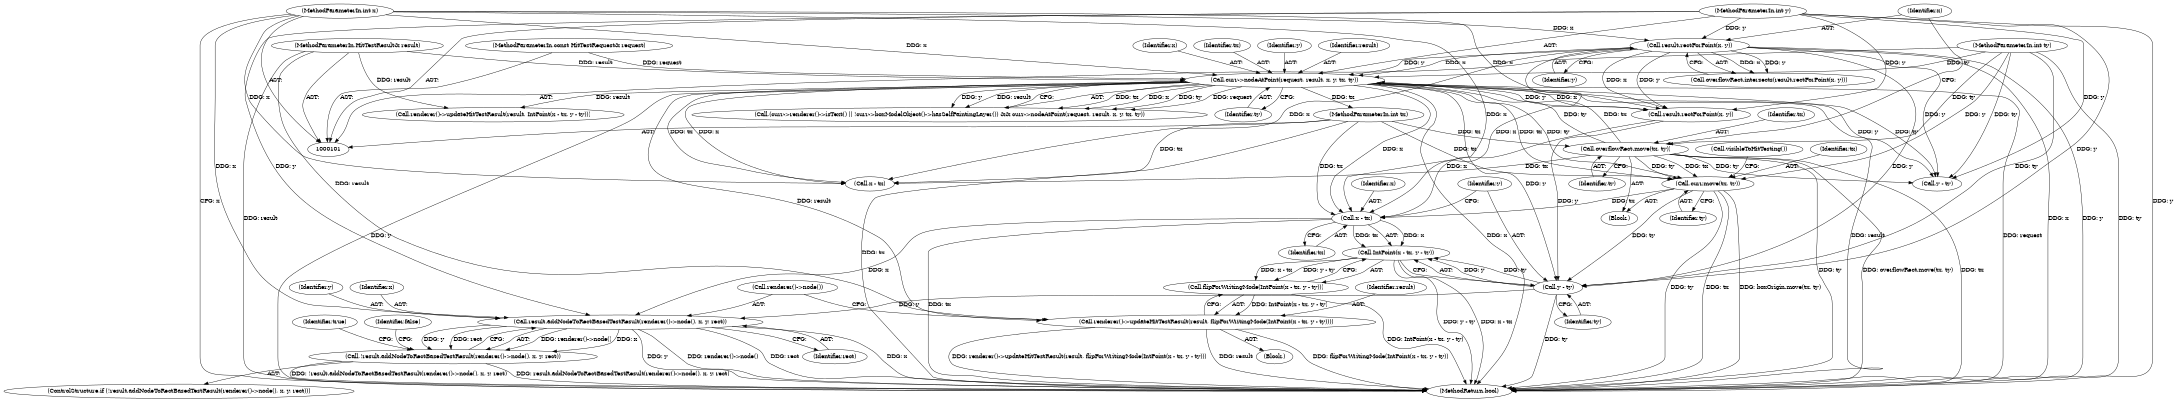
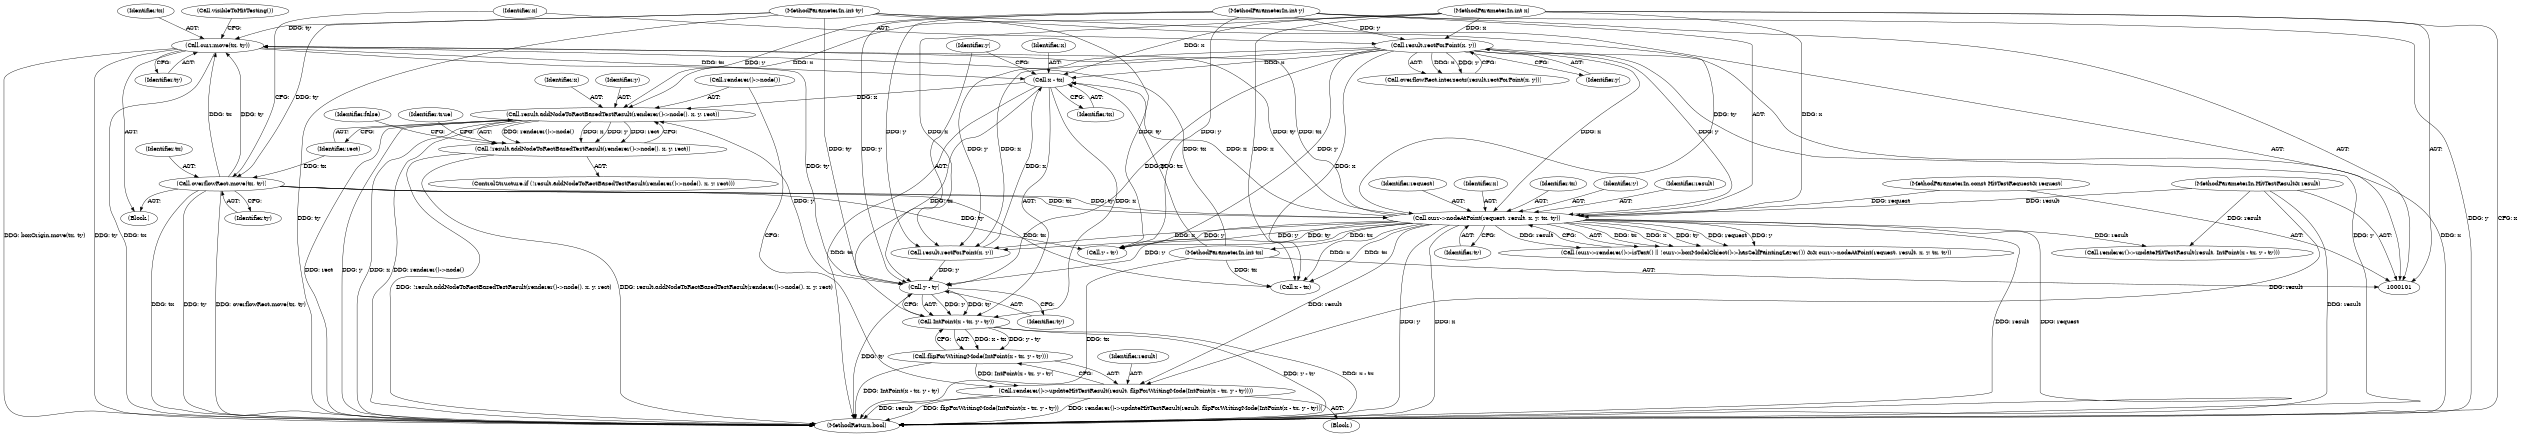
  digraph {
    n1 [label="(Call,curr.move(tx, ty))"]
    n2 [label="(Call,x - tx)"]
    n3 [label="(Call,y - ty)"]
    n4 [label="(Identifier,ty)"]
    n5 [label="(Block,)"]
    n6 [label="(MethodReturn,bool)"]
    n7 [label="(Call,result.addNodeToRectBasedTestResult(renderer()->node(), x, y, rect))"]
    n8 [label="(Call,IntPoint(x - tx, y - ty))"]
    n9 [label="(Identifier,tx)"]
    n10 [label="(Identifier,ty)"]
    n11 [label="(Call,curr->nodeAtPoint(request, result, x, y, tx, ty))"]
    n12 [label="(Call,renderer()->updateHitTestResult(result, flipForWritingMode(IntPoint(x - tx, y - ty))))"]
    n13 [label="(Call,renderer()->updateHitTestResult(result, IntPoint(x - tx, y - ty)))"]
    n14 [label="(Call,y - ty)"]
    n15 [label="(Call,(curr->renderer()->isText() || !curr->boxModelObject()->hasSelfPaintingLayer()) && curr->nodeAtPoint(request, result, x, y, tx, ty))"]
    n16 [label="(Call,result.rectForPoint(x, y))"]
    n17 [label="(Identifier,ty)"]
    n18 [label="(Call,x - tx)"]
    n19 [label="(MethodParameterIn,int tx)"]
    n20 [label="(Call,flipForWritingMode(IntPoint(x - tx, y - ty)))"]
    n21 [label="(Block,)"]
    n22 [label="(MethodParameterIn,const HitTestRequest& request)"]
    1000101
    n24 [label="(MethodParameterIn,HitTestResult& result)"]
    n25 [label="(Call,result.rectForPoint(x, y))"]
    n26 [label="(Call,overflowRect.intersects(result.rectForPoint(x, y)))"]
    n27 [label="(Identifier,y)"]
    n28 [label="(MethodParameterIn,int x)"]
    n29 [label="(Call,!result.addNodeToRectBasedTestResult(renderer()->node(), x, y, rect))"]
    n30 [label="(Identifier,rect)"]
    n31 [label="(MethodParameterIn,int y)"]
    n32 [label="(Call,overflowRect.move(tx, ty))"]
    n33 [label="(Identifier,ty)"]
    n34 [label="(MethodParameterIn,int ty)"]
    n35 [label="(ControlStructure,if (!result.addNodeToRectBasedTestResult(renderer()->node(), x, y, rect)))"]
    n36 [label="(Identifier,y)"]
    n37 [label="(Identifier,x)"]
    n38 [label="(Identifier,result)"]
    n39 [label="(Identifier,y)"]
    n40 [label="(Identifier,false)"]
    n41 [label="(Identifier,result)"]
+   n42 [label="(Identifier,request)"]
    n43 [label="(Identifier,y)"]
    n44 [label="(Identifier,tx)"]
    n45 [label="(Identifier,x)"]
    n46 [label="(Identifier,x)"]
    n47 [label="(Call,renderer()->node())"]
    n48 [label="(Call,visibleToHitTesting())"]
    n49 [label="(Identifier,tx)"]
    n50 [label="(Identifier,x)"]
    n51 [label="(Identifier,true)"]
    n52 [label="(Identifier,tx)"]
    n1 -> n2 [label="DDG: tx"]
    n1 -> n3 [label="DDG: ty"]
    n1 -> n4 [label="CFG: "]
    n1 -> n5 [label="AST: "]
    n1 -> n6 [label="DDG: ty"]
    n1 -> n6 [label="DDG: tx"]
    n1 -> n6 [label="DDG: boxOrigin.move(tx, ty)"]
    n2 -> n6 [label="DDG: tx"]
    n2 -> n7 [label="DDG: x"]
    n2 -> n8 [label="AST: "]
    n2 -> n8 [label="DDG: x"]
    n2 -> n8 [label="DDG: tx"]
    n2 -> n9 [label="CFG: "]
    n3 -> n6 [label="DDG: ty"]
    n3 -> n7 [label="DDG: y"]
    n3 -> n8 [label="AST: "]
    n3 -> n8 [label="DDG: y"]
    n3 -> n8 [label="DDG: ty"]
    n3 -> n10 [label="CFG: "]
    n4 -> n1 [label="AST: "]
    n7 -> n6 [label="DDG: x"]
    n7 -> n6 [label="DDG: renderer()->node()"]
    n7 -> n6 [label="DDG: rect"]
    n7 -> n6 [label="DDG: y"]
    n7 -> n29 [label="AST: "]
    n7 -> n29 [label="DDG: renderer()->node()"]
    n7 -> n29 [label="DDG: x"]
    n7 -> n29 [label="DDG: y"]
    n7 -> n29 [label="DDG: rect"]
    n7 -> n30 [label="CFG: "]
    n8 -> n3 [label="CFG: "]
    n8 -> n6 [label="DDG: y - ty"]
    n8 -> n6 [label="DDG: x - tx"]
    n8 -> n20 [label="AST: "]
    n8 -> n20 [label="DDG: x - tx"]
    n8 -> n20 [label="DDG: y - ty"]
    n9 -> n2 [label="AST: "]
    n10 -> n3 [label="AST: "]
    n11 -> n1 [label="DDG: tx"]
    n11 -> n1 [label="DDG: ty"]
    n11 -> n2 [label="DDG: x"]
    n11 -> n3 [label="DDG: y"]
    n11 -> n6 [label="DDG: x"]
    n11 -> n6 [label="DDG: result"]
    n11 -> n6 [label="DDG: request"]
    n11 -> n6 [label="DDG: y"]
    n11 -> n12 [label="DDG: result"]
    n11 -> n13 [label="DDG: result"]
    n11 -> n14 [label="DDG: y"]
    n11 -> n14 [label="DDG: ty"]
    n11 -> n15 [label="AST: "]
    n11 -> n15 [label="DDG: tx"]
    n11 -> n15 [label="DDG: x"]
    n11 -> n15 [label="DDG: ty"]
    n11 -> n15 [label="DDG: request"]
    n11 -> n15 [label="DDG: y"]
    n11 -> n15 [label="DDG: result"]
    n11 -> n16 [label="DDG: x"]
    n11 -> n16 [label="DDG: y"]
    n11 -> n17 [label="CFG: "]
    n11 -> n18 [label="DDG: x"]
    n11 -> n18 [label="DDG: tx"]
    n11 -> n19 [label="DDG: tx"]
    n12 -> n6 [label="DDG: flipForWritingMode(IntPoint(x - tx, y - ty))"]
    n12 -> n6 [label="DDG: renderer()->updateHitTestResult(result, flipForWritingMode(IntPoint(x - tx, y - ty)))"]
    n12 -> n6 [label="DDG: result"]
    n12 -> n20 [label="CFG: "]
    n12 -> n21 [label="AST: "]
    n15 -> n11 [label="CFG: "]
    n16 -> n2 [label="DDG: x"]
    n16 -> n3 [label="DDG: y"]
    n17 -> n11 [label="AST: "]
    n19 -> n1 [label="DDG: tx"]
    n19 -> n2 [label="DDG: tx"]
    n19 -> n6 [label="DDG: tx"]
    n19 -> n18 [label="DDG: tx"]
    n19 -> 1000101 [label="AST: "]
-   n19 -> n32 [label="DDG: tx"]
+   n30 -> n32 [label="DDG: tx"]
    n20 -> n6 [label="DDG: IntPoint(x - tx, y - ty)"]
    n20 -> n8 [label="CFG: "]
    n20 -> n12 [label="AST: "]
    n20 -> n12 [label="DDG: IntPoint(x - tx, y - ty)"]
    n22 -> n11 [label="DDG: request"]
    n22 -> 1000101 [label="AST: "]
    n24 -> n6 [label="DDG: result"]
    n24 -> n11 [label="DDG: result"]
    n24 -> n12 [label="DDG: result"]
    n24 -> n13 [label="DDG: result"]
    n24 -> 1000101 [label="AST: "]
    n25 -> n2 [label="DDG: x"]
    n25 -> n3 [label="DDG: y"]
    n25 -> n6 [label="DDG: x"]
    n25 -> n6 [label="DDG: y"]
    n25 -> n11 [label="DDG: x"]
    n25 -> n11 [label="DDG: y"]
    n25 -> n14 [label="DDG: y"]
    n25 -> n16 [label="DDG: x"]
    n25 -> n16 [label="DDG: y"]
    n25 -> n18 [label="DDG: x"]
    n25 -> n26 [label="AST: "]
    n25 -> n26 [label="DDG: x"]
    n25 -> n26 [label="DDG: y"]
    n25 -> n27 [label="CFG: "]
    n26 -> n25 [label="CFG: "]
    n27 -> n25 [label="AST: "]
    n28 -> n2 [label="DDG: x"]
    n28 -> n6 [label="CFG: x"]
    n28 -> n7 [label="DDG: x"]
    n28 -> n11 [label="DDG: x"]
    n28 -> n16 [label="DDG: x"]
    n28 -> n18 [label="DDG: x"]
    n28 -> 1000101 [label="AST: "]
    n28 -> n25 [label="DDG: x"]
    n29 -> n6 [label="DDG: !result.addNodeToRectBasedTestResult(renderer()->node(), x, y, rect)"]
    n29 -> n6 [label="DDG: result.addNodeToRectBasedTestResult(renderer()->node(), x, y, rect)"]
    n29 -> n7 [label="CFG: "]
    n29 -> n35 [label="AST: "]
    n30 -> n7 [label="AST: "]
    n31 -> n3 [label="DDG: y"]
    n31 -> n6 [label="DDG: y"]
    n31 -> n7 [label="DDG: y"]
    n31 -> n11 [label="AST: "]
    n31 -> n14 [label="DDG: y"]
    n31 -> n16 [label="DDG: y"]
    n31 -> 1000101 [label="AST: "]
    n31 -> n25 [label="DDG: y"]
    n32 -> n1 [label="DDG: tx"]
    n32 -> n1 [label="DDG: ty"]
    n32 -> n5 [label="AST: "]
    n32 -> n6 [label="DDG: ty"]
    n32 -> n6 [label="DDG: overflowRect.move(tx, ty)"]
    n32 -> n6 [label="DDG: tx"]
    n32 -> n11 [label="DDG: tx"]
    n32 -> n11 [label="DDG: ty"]
    n32 -> n14 [label="DDG: ty"]
    n32 -> n18 [label="DDG: tx"]
    n32 -> n33 [label="CFG: "]
    n33 -> n32 [label="AST: "]
-   n34 -> n1 [label="DDG: y"]
+   n34 -> n1 [label="DDG: ty"]
    n34 -> n3 [label="DDG: ty"]
    n34 -> n6 [label="DDG: ty"]
    n34 -> n11 [label="DDG: ty"]
    n34 -> n14 [label="DDG: ty"]
    n34 -> 1000101 [label="AST: "]
    n34 -> n32 [label="DDG: ty"]
    n36 -> n2 [label="CFG: "]
    n36 -> n3 [label="AST: "]
    n37 -> n7 [label="AST: "]
    n38 -> n12 [label="AST: "]
    n39 -> n11 [label="AST: "]
    n40 -> n29 [label="CFG: "]
    n41 -> n11 [label="AST: "]
+   n42 -> n11 [label="AST: "]
    n43 -> n7 [label="AST: "]
    n44 -> n32 [label="AST: "]
    n45 -> n11 [label="AST: "]
    n46 -> n25 [label="AST: "]
    n46 -> n32 [label="CFG: "]
    n47 -> n7 [label="AST: "]
    n47 -> n12 [label="CFG: "]
    n48 -> n1 [label="CFG: "]
    n49 -> n1 [label="AST: "]
    n50 -> n2 [label="AST: "]
    n51 -> n29 [label="CFG: "]
    n52 -> n11 [label="AST: "]
  }
